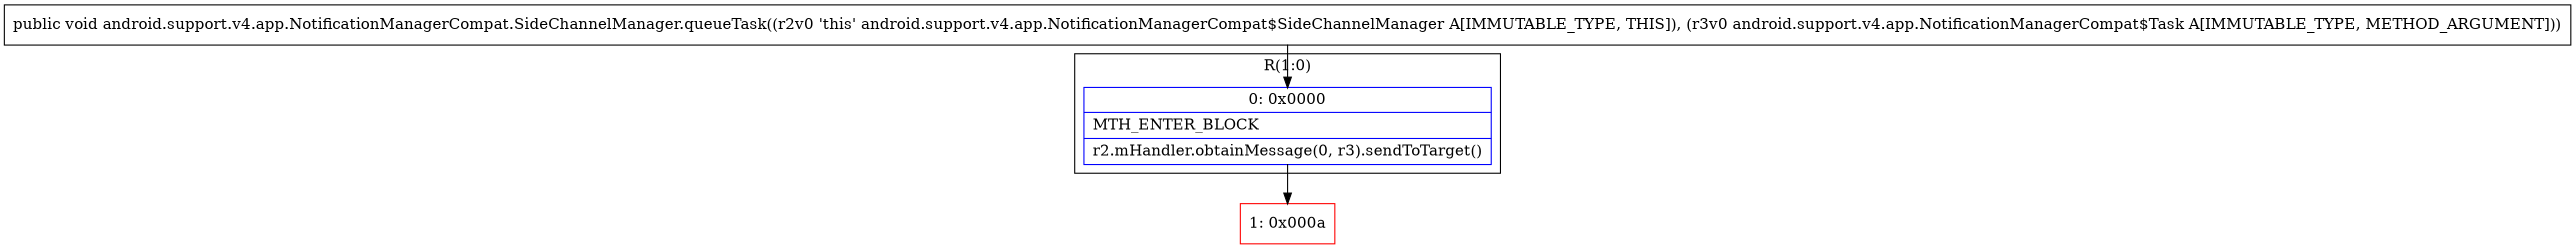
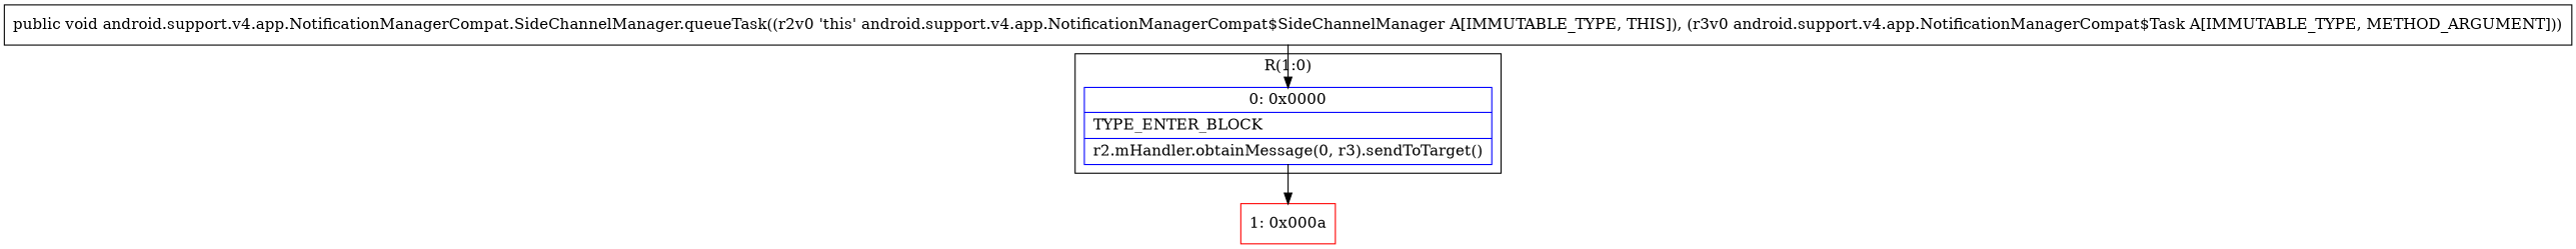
  digraph {
    node [shape=record]
-   n1 [color=blue label="{0\:\ 0x0000|MTH_ENTER_BLOCK\l|r2.mHandler.obtainMessage(0, r3).sendToTarget()\l}"]
+   n1 [color=blue label="{0\:\ 0x0000|TYPE_ENTER_BLOCK\l|r2.mHandler.obtainMessage(0, r3).sendToTarget()\l}"]
    n2 [color=red label="{1\:\ 0x000a}"]
    n3 [label="{public void android.support.v4.app.NotificationManagerCompat.SideChannelManager.queueTask((r2v0 'this' android.support.v4.app.NotificationManagerCompat$SideChannelManager A[IMMUTABLE_TYPE, THIS]), (r3v0 android.support.v4.app.NotificationManagerCompat$Task A[IMMUTABLE_TYPE, METHOD_ARGUMENT])) }"]
    subgraph cluster_1 {
      label="R(1:0)"
      n1
    }
    n1 -> n2
    n3 -> n1
  }
